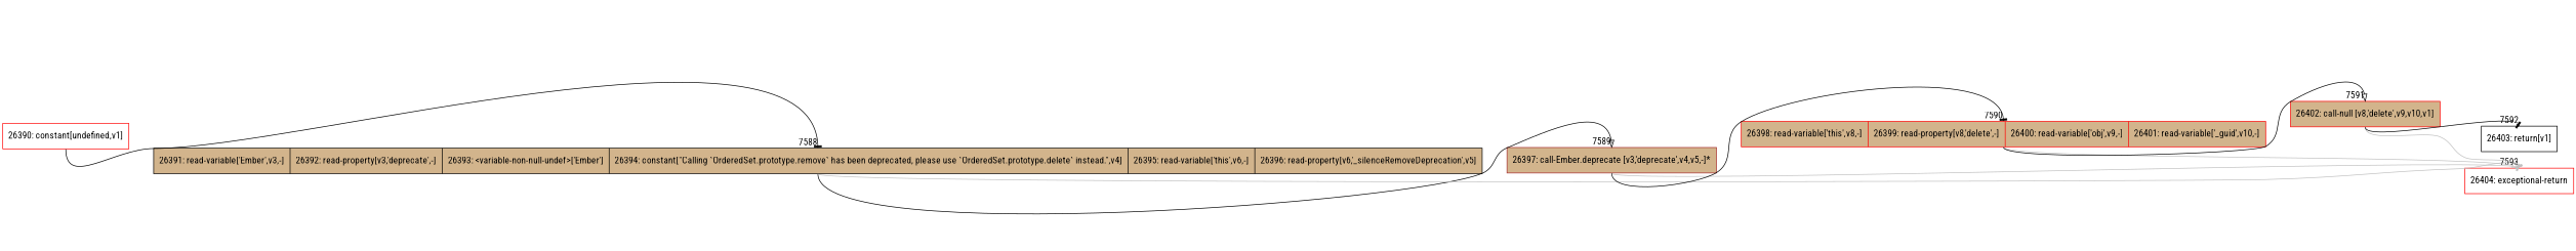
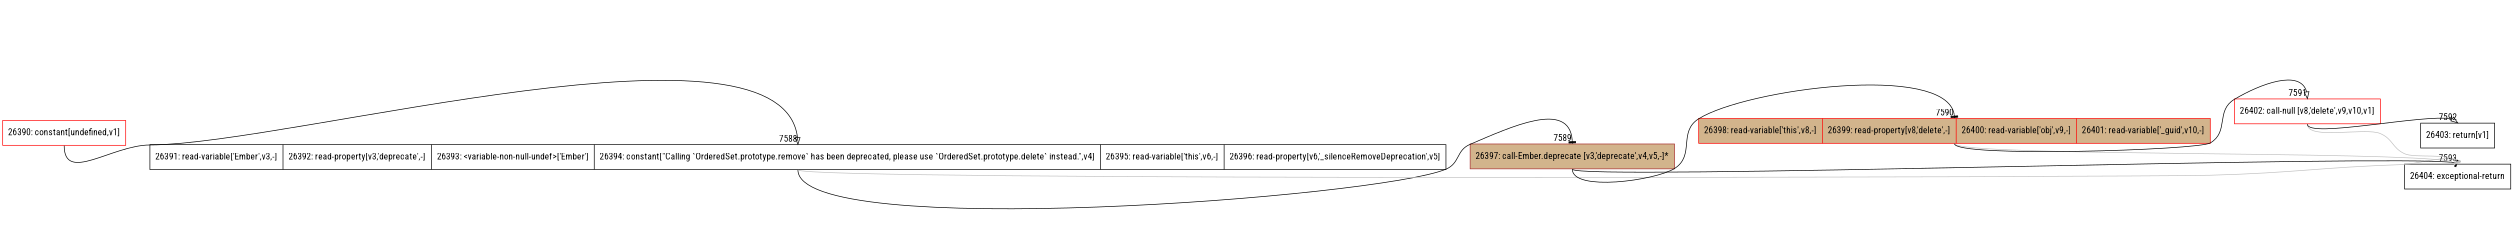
  digraph {
    fontname="Roboto Condensed"
    rankdir=LR
    node [color=red fillcolor=tan fontname="Roboto Condensed" shape=record style=filled]
    edge [arrowhead=tee fontname="Roboto Condensed" headport=n tailport=s]
    n1 [fillcolor=white label="{26390: constant[undefined,v1]}"]
-   n2 [color=black label="{26391: read-variable['Ember',v3,-]|26392: read-property[v3,'deprecate',-]|26393: \<variable-non-null-undef\>['Ember']|26394: constant[\"Calling `OrderedSet.prototype.remove` has been deprecated, please use `OrderedSet.prototype.delete` instead.\",v4]|26395: read-variable['this',v6,-]|26396: read-property[v6,'_silenceRemoveDeprecation',v5]}"]
+   n2 [color=black fillcolor=white label="{26391: read-variable['Ember',v3,-]|26392: read-property[v3,'deprecate',-]|26393: \<variable-non-null-undef\>['Ember']|26394: constant[\"Calling `OrderedSet.prototype.remove` has been deprecated, please use `OrderedSet.prototype.delete` instead.\",v4]|26395: read-variable['this',v6,-]|26396: read-property[v6,'_silenceRemoveDeprecation',v5]}"]
    n3 [color=brown label="{26397: call-Ember.deprecate [v3,'deprecate',v4,v5,-]*}"]
-   n4 [fillcolor=white label="{26404: exceptional-return}"]
+   n4 [color=black fillcolor=white label="{26404: exceptional-return}"]
    n5 [label="{26398: read-variable['this',v8,-]|26399: read-property[v8,'delete',-]|26400: read-variable['obj',v9,-]|26401: read-variable['_guid',v10,-]}"]
-   n6 [label="{26402: call-null [v8,'delete',v9,v10,v1]}"]
+   n6 [fillcolor=white label="{26402: call-null [v8,'delete',v9,v10,v1]}"]
    n7 [color=black fillcolor=white label="{26403: return[v1]}"]
-   n1 -> n2 [headlabel="      7588"]
-   n2 -> n3 [arrowhead=onormal headlabel="      7589"]
+   n1 -> n2 [arrowhead=onormal headlabel="      7588"]
+   n2 -> n3 [headlabel="      7589"]
    n2 -> n4 [color=gray headlabel="      7593"]
-   n3 -> n4 [color=gray]
+   n3 -> n4 [color=black]
    n3 -> n5 [headlabel="      7590"]
    n5 -> n4 [arrowhead=onormal color=gray]
    n5 -> n6 [arrowhead=onormal headlabel="      7591"]
    n6 -> n4 [color=gray]
-   n6 -> n7 [headlabel="      7592"]
+   n6 -> n7 [arrowhead=onormal headlabel="      7592"]
  }
